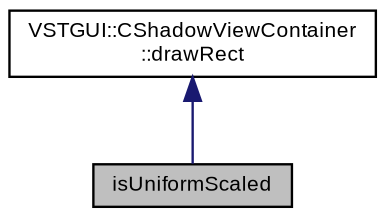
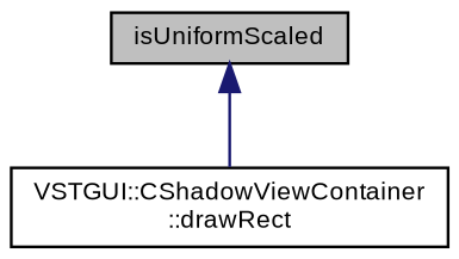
  digraph {
    rankdir=TB
    node [color=black fontname=Arial fontsize=9 shape=record]
    n1 [fillcolor=grey75 fontcolor=black height=0.2 label=isUniformScaled style=filled width=0.4]
    n2 [height=0.2 label="VSTGUI::CShadowViewContainer\l::drawRect" width=0.4]
-   n2 -> n1 [color=midnightblue dir=back fontname=Arial fontsize=9 labelfontname=Arial labelfontsize=9 style=solid]
+   n1 -> n2 [color=midnightblue dir=back fontname=Arial fontsize=9 labelfontname=Arial labelfontsize=9 style=solid]
  }
